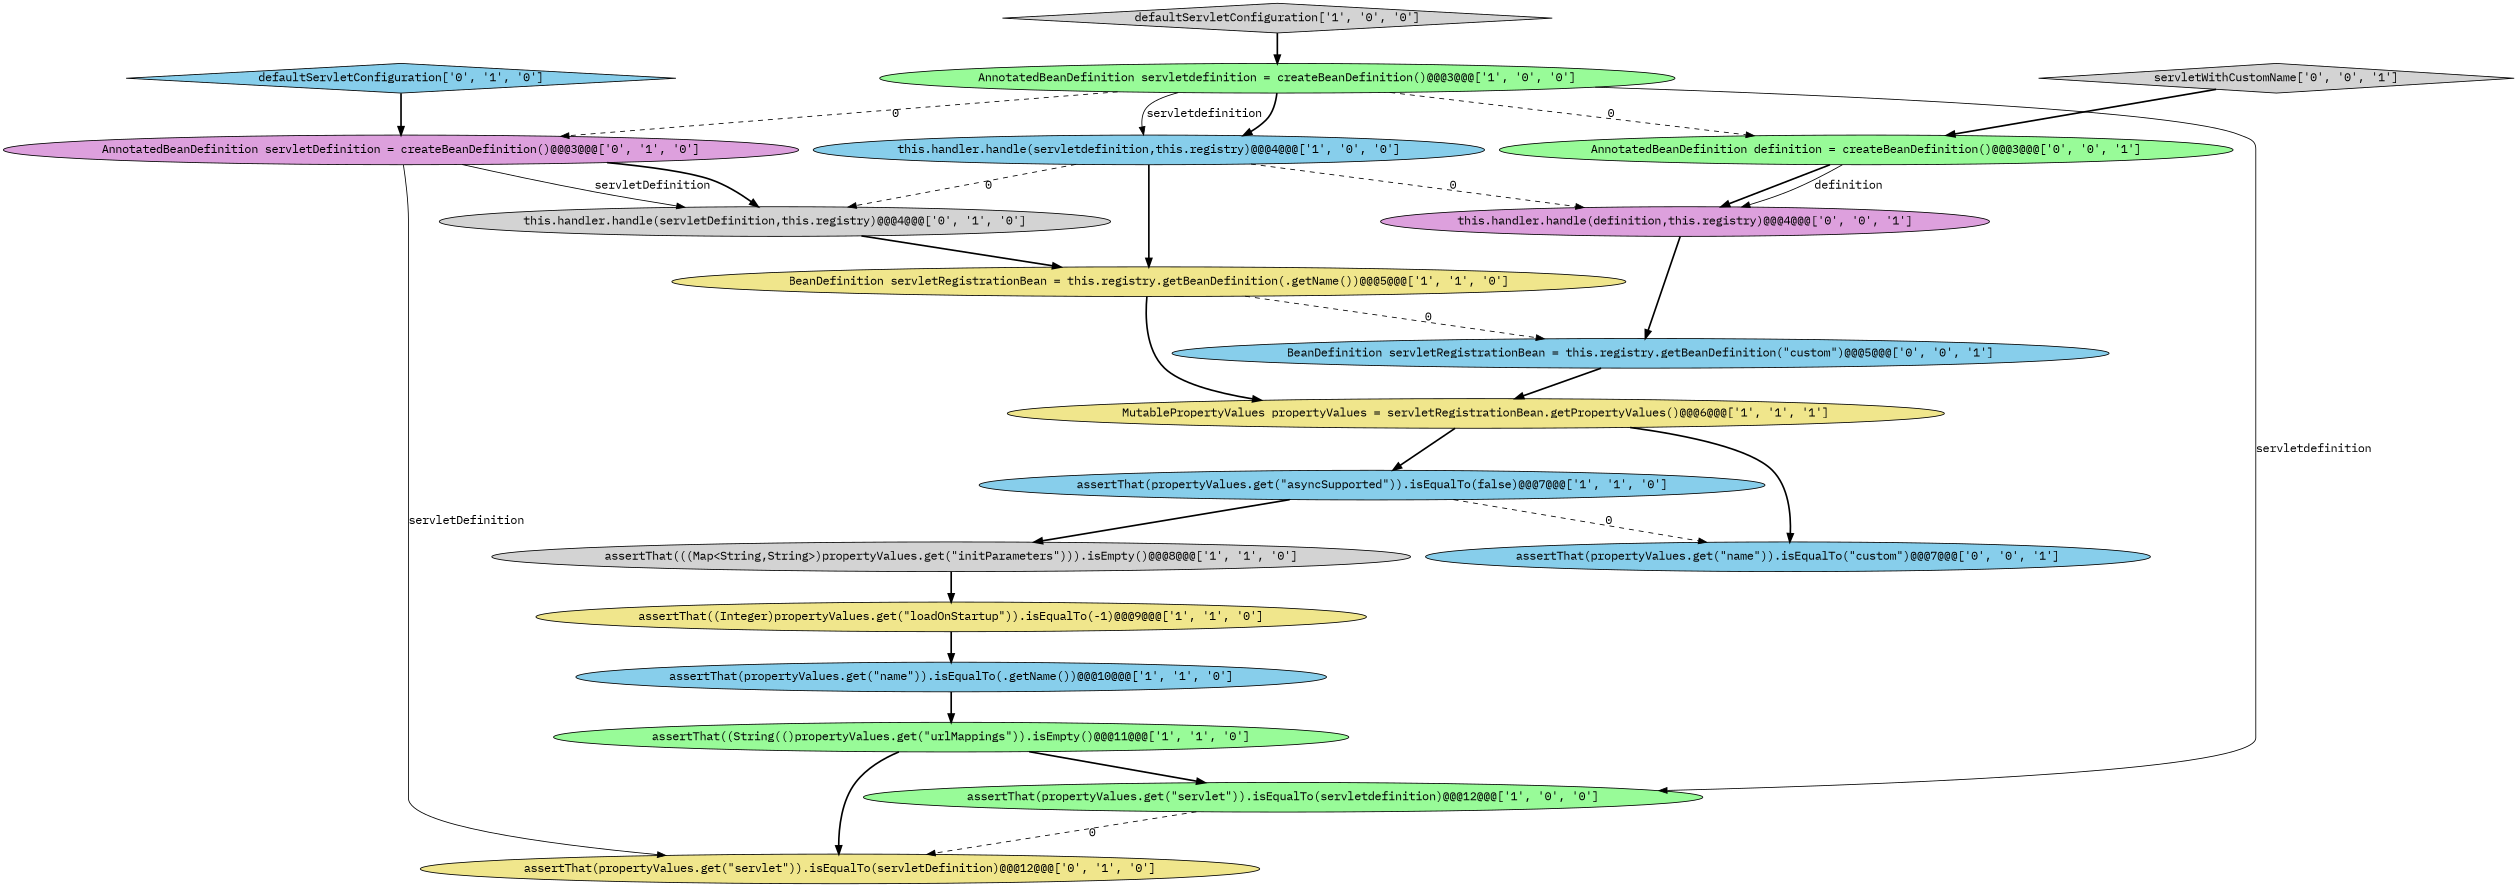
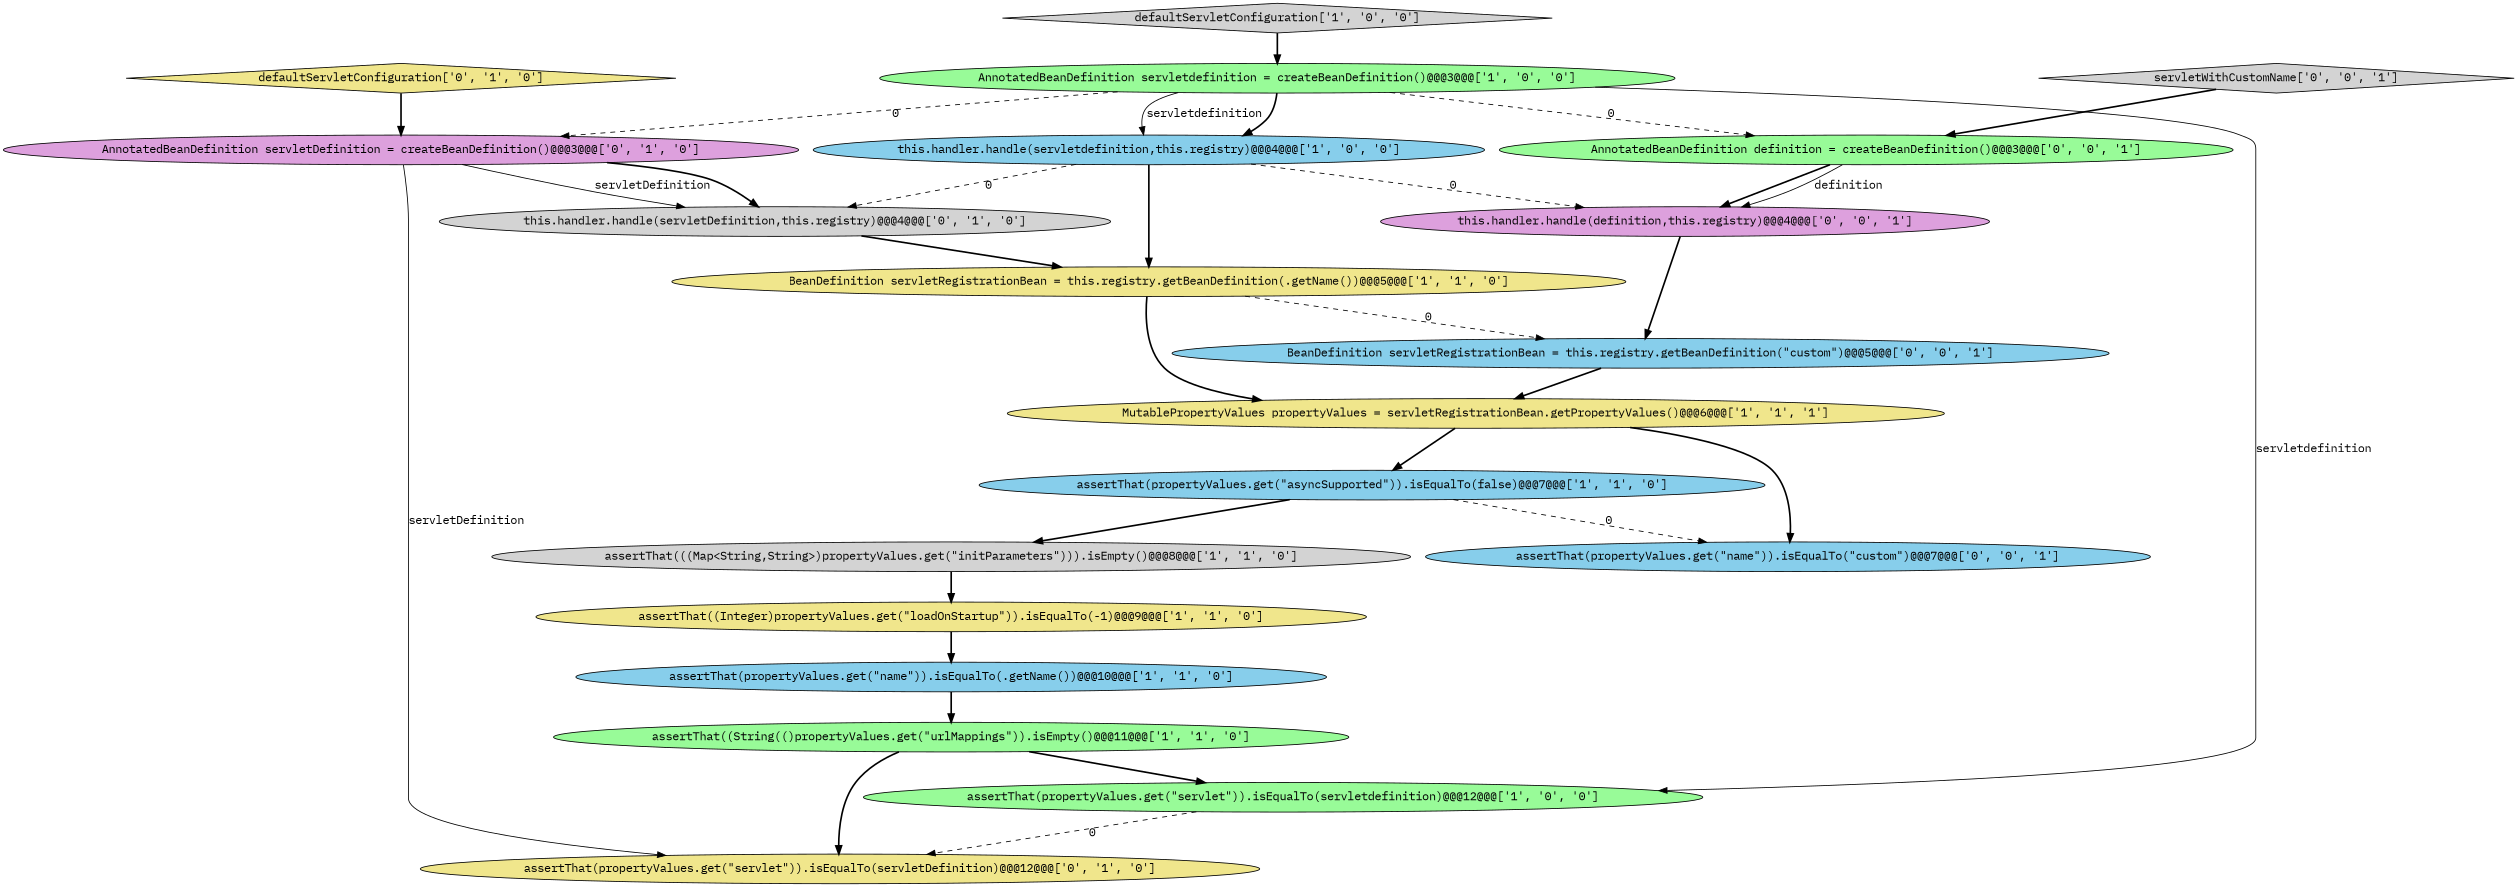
  digraph {
    fontname="IBM Plex Mono"
    node [fillcolor=khaki shape=ellipse style=filled fontname="IBM Plex Mono"]
    edge [style=bold fontname="IBM Plex Mono"]
    n1 [fillcolor=palegreen label="assertThat(propertyValues.get(\"servlet\")).isEqualTo(servletdefinition)@@@12@@@['1', '0', '0']"]
    n2 [label="assertThat(propertyValues.get(\"servlet\")).isEqualTo(servletDefinition)@@@12@@@['0', '1', '0']"]
    n3 [fillcolor=palegreen label="AnnotatedBeanDefinition definition = createBeanDefinition()@@@3@@@['0', '0', '1']"]
    n4 [fillcolor=plum label="this.handler.handle(definition,this.registry)@@@4@@@['0', '0', '1']"]
    n5 [fillcolor=lightgrey label="defaultServletConfiguration['1', '0', '0']" shape=diamond]
    n6 [fillcolor=palegreen label="AnnotatedBeanDefinition servletdefinition = createBeanDefinition()@@@3@@@['1', '0', '0']"]
    n7 [fillcolor=lightgrey label="servletWithCustomName['0', '0', '1']" shape=diamond]
    n8 [fillcolor=lightgrey label="this.handler.handle(servletDefinition,this.registry)@@@4@@@['0', '1', '0']"]
    n9 [label="BeanDefinition servletRegistrationBean = this.registry.getBeanDefinition(.getName())@@@5@@@['1', '1', '0']"]
    n10 [fillcolor=skyblue label="BeanDefinition servletRegistrationBean = this.registry.getBeanDefinition(\"custom\")@@@5@@@['0', '0', '1']"]
    n11 [label="MutablePropertyValues propertyValues = servletRegistrationBean.getPropertyValues()@@@6@@@['1', '1', '1']"]
    n12 [fillcolor=skyblue label="assertThat(propertyValues.get(\"asyncSupported\")).isEqualTo(false)@@@7@@@['1', '1', '0']"]
    n13 [fillcolor=lightgrey label="assertThat(((Map<String,String>)propertyValues.get(\"initParameters\"))).isEmpty()@@@8@@@['1', '1', '0']"]
    n14 [fillcolor=skyblue label="assertThat(propertyValues.get(\"name\")).isEqualTo(\"custom\")@@@7@@@['0', '0', '1']"]
    n15 [label="assertThat((Integer)propertyValues.get(\"loadOnStartup\")).isEqualTo(-1)@@@9@@@['1', '1', '0']"]
    n16 [fillcolor=skyblue label="this.handler.handle(servletdefinition,this.registry)@@@4@@@['1', '0', '0']"]
    n17 [fillcolor=palegreen label="assertThat((String(()propertyValues.get(\"urlMappings\")).isEmpty()@@@11@@@['1', '1', '0']"]
    n18 [fillcolor=skyblue label="assertThat(propertyValues.get(\"name\")).isEqualTo(.getName())@@@10@@@['1', '1', '0']"]
-   n19 [fillcolor=skyblue label="defaultServletConfiguration['0', '1', '0']" shape=diamond]
+   n19 [label="defaultServletConfiguration['0', '1', '0']" shape=diamond]
    n20 [fillcolor=plum label="AnnotatedBeanDefinition servletDefinition = createBeanDefinition()@@@3@@@['0', '1', '0']"]
    n1 -> n2 [label=0 style=dashed]
    n3 -> n4
    n3 -> n4 [label=definition style=solid]
    n4 -> n10
    n5 -> n6
    n6 -> n1 [label=servletdefinition style=solid]
    n6 -> n3 [label=0 style=dashed]
    n6 -> n16
    n6 -> n16 [label=servletdefinition style=solid]
    n6 -> n20 [label=0 style=dashed]
    n7 -> n3
    n8 -> n9
    n9 -> n10 [label=0 style=dashed]
    n9 -> n11
    n10 -> n11
    n11 -> n12
    n11 -> n14
    n12 -> n13
    n12 -> n14 [label=0 style=dashed]
    n13 -> n15
    n15 -> n18
    n16 -> n4 [label=0 style=dashed]
    n16 -> n8 [label=0 style=dashed]
    n16 -> n9
    n17 -> n1
    n17 -> n2
    n18 -> n17
    n19 -> n20
    n20 -> n2 [label=servletDefinition style=solid]
    n20 -> n8 [label=servletDefinition style=solid]
    n20 -> n8
  }
